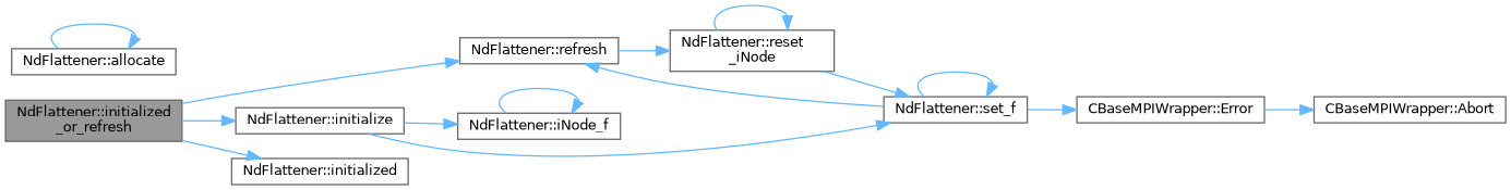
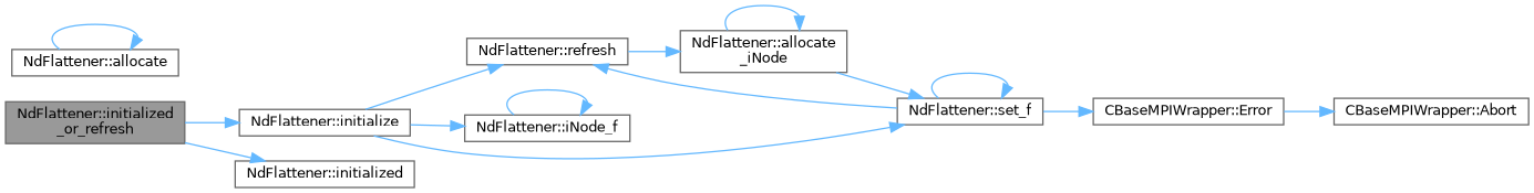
  digraph {
    rankdir=LR
    node [color=grey40 fillcolor=white fontname=Helvetica fontsize=10 shape=box style=filled]
    edge [color=steelblue1 fontname=Helvetica fontsize=10 labelfontname=Helvetica labelfontsize=10 style=solid]
    n1 [color=gray40 fillcolor=grey60 fontcolor=black height=0.2 label="NdFlattener::initialized\l_or_refresh" width=0.4]
    n2 [height=0.2 label="NdFlattener::initialize" width=0.4]
    n3 [height=0.2 label="NdFlattener::refresh" width=0.4]
    n4 [height=0.2 label="NdFlattener::initialized" width=0.4]
    n5 [height=0.2 label="NdFlattener::iNode_f" width=0.4]
    n6 [height=0.2 label="NdFlattener::set_f" width=0.4]
-   n7 [height=0.2 label="NdFlattener::reset\l_iNode" width=0.4]
+   n7 [height=0.2 label="NdFlattener::allocate\l_iNode" width=0.4]
    n8 [height=0.2 label="NdFlattener::allocate" width=0.4]
    n9 [height=0.2 label="CBaseMPIWrapper::Error" width=0.4]
    n10 [height=0.2 label="CBaseMPIWrapper::Abort" width=0.4]
    n1 -> n2
-   n1 -> n3
+   n2 -> n3
    n1 -> n4
    n2 -> n5
    n2 -> n6
    n3 -> n7
    n5 -> n5
    n6 -> n3
    n6 -> n6
    n6 -> n9
    n7 -> n6
    n7 -> n7
    n8 -> n8
    n9 -> n10
  }
